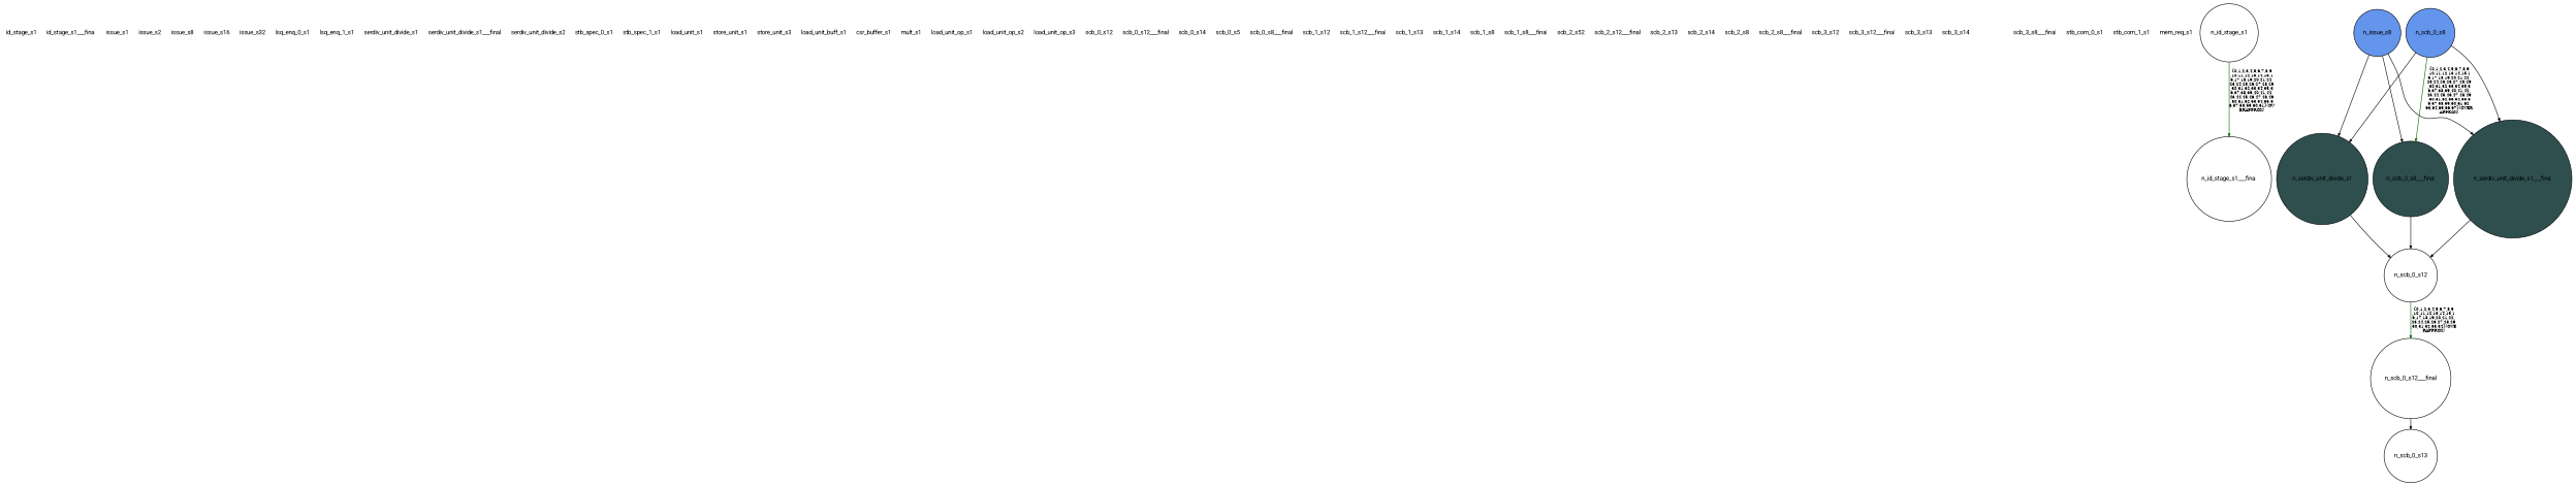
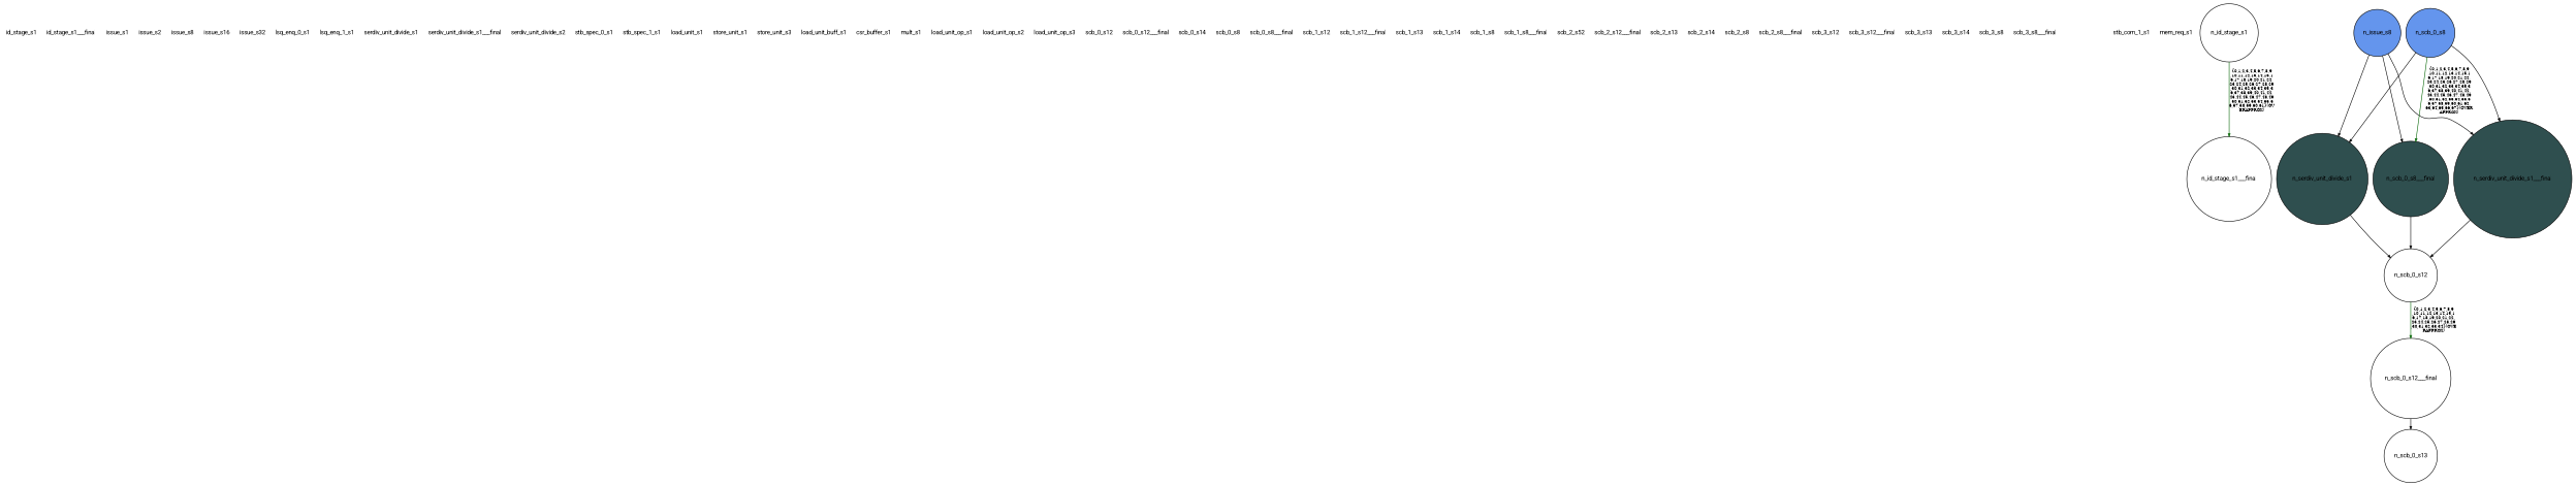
  digraph {
    splines=true
    node [fontname=roboto fontsize=20 penwidth=2 shape=none]
    edge [color=black penwidth=2]
    n1 [label=id_stage_s1]
    n2 [label=id_stage_s1___final]
    n3 [label=issue_s1]
    n4 [label=issue_s2]
    n5 [label=issue_s8]
    n6 [label=issue_s16]
    n7 [label=issue_s32]
    n8 [label=lsq_enq_0_s1]
    n9 [label=lsq_enq_1_s1]
    n10 [label=serdiv_unit_divide_s1]
    n11 [label=serdiv_unit_divide_s1___final]
    n12 [label=serdiv_unit_divide_s2]
    n13 [label=stb_spec_0_s1]
    n14 [label=stb_spec_1_s1]
    n15 [label=load_unit_s1]
    n16 [label=store_unit_s1]
    n17 [label=store_unit_s3]
    n18 [label=load_unit_buff_s1]
    n19 [label=csr_buffer_s1]
    n20 [label=mult_s1]
    n21 [label=load_unit_op_s1]
    n22 [label=load_unit_op_s2]
    n23 [label=load_unit_op_s3]
    n24 [label=scb_0_s12]
    n25 [label=scb_0_s12___final]
    n26 [label=scb_0_s14]
-   n27 [label=scb_0_s5]
+   n27 [label=scb_0_s8]
    n28 [label=scb_0_s8___final]
    n29 [label=scb_1_s12]
    n30 [label=scb_1_s12___final]
    n31 [label=scb_1_s13]
    n32 [label=scb_1_s14]
    n33 [label=scb_1_s8]
    n34 [label=scb_1_s8___final]
    n35 [label=scb_2_s52]
    n36 [label=scb_2_s12___final]
    n37 [label=scb_2_s13]
    n38 [label=scb_2_s14]
    n39 [label=scb_2_s8]
    n40 [label=scb_2_s8___final]
    n41 [label=scb_3_s12]
    n42 [label=scb_3_s12___final]
    n43 [label=scb_3_s13]
    n44 [label=scb_3_s14]
+   n45 [label=scb_3_s8]
    n46 [label=scb_3_s8___final]
-   n47 [label=stb_com_0_s1]
    n48 [label=stb_com_1_s1]
    n49 [label=mem_req_s1]
    n_id_stage_s1 [shape=circle]
    n_id_stage_s1___final [shape=circle]
    n_issue_s8 [color=black fillcolor="#6495ED" shape=circle style=filled]
    n_serdiv_unit_divide_s1 [color=black fillcolor="#2F4F4F" shape=circle style=filled]
    n_serdiv_unit_divide_s1___final [color=black fillcolor="#2F4F4F" shape=circle style=filled]
    n_scb_0_s8___final [color=black fillcolor="#2F4F4F" shape=circle style=filled]
    n_scb_0_s12 [shape=circle]
    n_scb_0_s12___final [shape=circle]
    n_scb_0_s13 [shape=circle]
    n_scb_0_s8 [color=black fillcolor="#6495ED" shape=circle style=filled]
    n_id_stage_s1 -> n_id_stage_s1___final [color="#006400" label="{0,1,2,3,4,5,6,7,8,9\n,10,11,12,13,14,15,1\n6,17,18,19,20,21,22,\n23,24,25,26,27,28,29\n,30,31,32,33,34,35,3\n6,37,38,39,40,41,42,\n43,44,45,46,47,48,49\n,50,51,52,53,54,55,5\n6,57,58,59,60,61}(OV\nERAPPROX)"]
    n_issue_s8 -> n_serdiv_unit_divide_s1
    n_issue_s8 -> n_serdiv_unit_divide_s1___final
    n_issue_s8 -> n_scb_0_s8___final
    n_serdiv_unit_divide_s1 -> n_scb_0_s12
    n_serdiv_unit_divide_s1___final -> n_scb_0_s12
    n_scb_0_s8___final -> n_scb_0_s12
    n_scb_0_s12 -> n_scb_0_s12___final [color="#006400" label="{0,1,2,3,4,5,6,7,8,9\n,10,11,12,13,14,15,1\n6,17,18,19,20,21,22,\n23,24,25,26,27,28,29\n,30,31,32,33,34}(OVE\nRAPPROX)"]
    n_scb_0_s12___final -> n_scb_0_s13
    n_scb_0_s8 -> n_serdiv_unit_divide_s1
    n_scb_0_s8 -> n_serdiv_unit_divide_s1___final
    n_scb_0_s8 -> n_scb_0_s8___final [color="#006400" label="{0,1,2,3,4,5,6,7,8,9\n,10,11,12,13,14,15,1\n6,17,18,19,20,21,22,\n23,24,25,26,27,28,29\n,30,31,32,33,34,35,3\n6,37,38,39,40,41,42,\n43,44,45,46,47,48,49\n,50,51,52,53,54,55,5\n6,57,58,59,60,61,62,\n63,64,65,66,67}(OVER\nAPPROX)"]
  }
